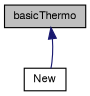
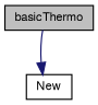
  digraph {
    rankdir=TB
    node [color=black fontname=FreeSans fontsize=10 shape=record]
    n1 [fillcolor=grey75 fontcolor=black height=0.2 label=basicThermo style=filled width=0.4]
    n2 [height=0.2 label=New width=0.4]
-   n2 -> n1 [color=midnightblue fontname=FreeSans fontsize=10 labelfontname=FreeSans labelfontsize=10 style=solid]
+   n1 -> n2 [color=midnightblue fontname=FreeSans fontsize=10 labelfontname=FreeSans labelfontsize=10 style=solid]
  }
